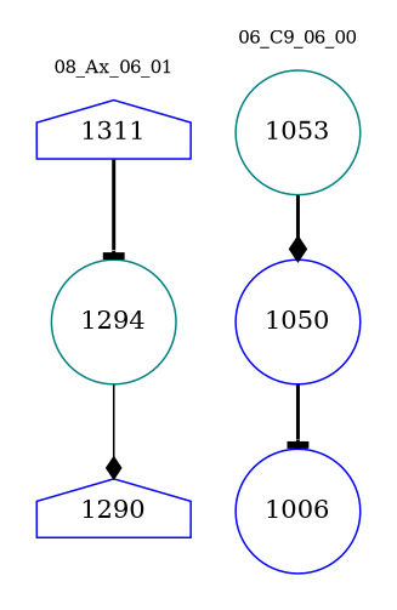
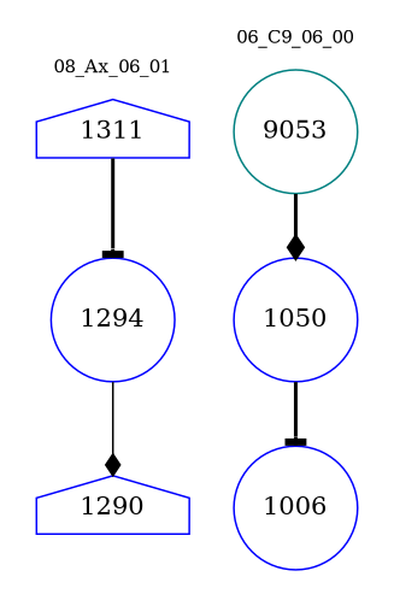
  digraph {
    node [color=blue shape=circle]
    edge [arrowhead=tee color=black style=bold]
    n1 [label=1311 shape=house]
-   n2 [color=teal label=1294]
+   n2 [label=1294]
    n3 [label=1290 shape=house]
-   n4 [color=teal label=1053]
+   n4 [color=teal label=9053]
    n5 [label=1050]
    n6 [label=1006]
    subgraph cluster_1 {
      color=white
      fontsize=10
      label="08_Ax_06_01"
      n1
      n2
      n3
    }
    subgraph cluster_2 {
      color=white
      fontsize=10
      label="06_C9_06_00"
      n4
      n5
      n6
    }
    n1 -> n2
    n2 -> n3 [arrowhead=diamond style=solid]
    n4 -> n5 [arrowhead=diamond]
    n5 -> n6
  }
